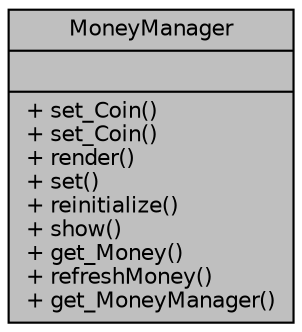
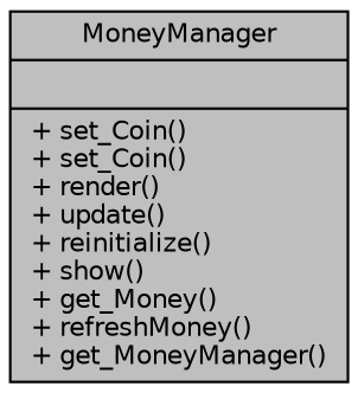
  digraph {
-   n1 [color=black fillcolor=grey75 fontcolor=black fontname=Helvetica fontsize=10 height=0.2 label="{MoneyManager\n||+ set_Coin()\l+ set_Coin()\l+ render()\l+ set()\l+ reinitialize()\l+ show()\l+ get_Money()\l+ refreshMoney()\l+ get_MoneyManager()\l}" shape=record style=filled width=0.4]
+   n1 [color=black fillcolor=grey75 fontcolor=black fontname=Helvetica fontsize=10 height=0.2 label="{MoneyManager\n||+ set_Coin()\l+ set_Coin()\l+ render()\l+ update()\l+ reinitialize()\l+ show()\l+ get_Money()\l+ refreshMoney()\l+ get_MoneyManager()\l}" shape=record style=filled width=0.4]
  }
